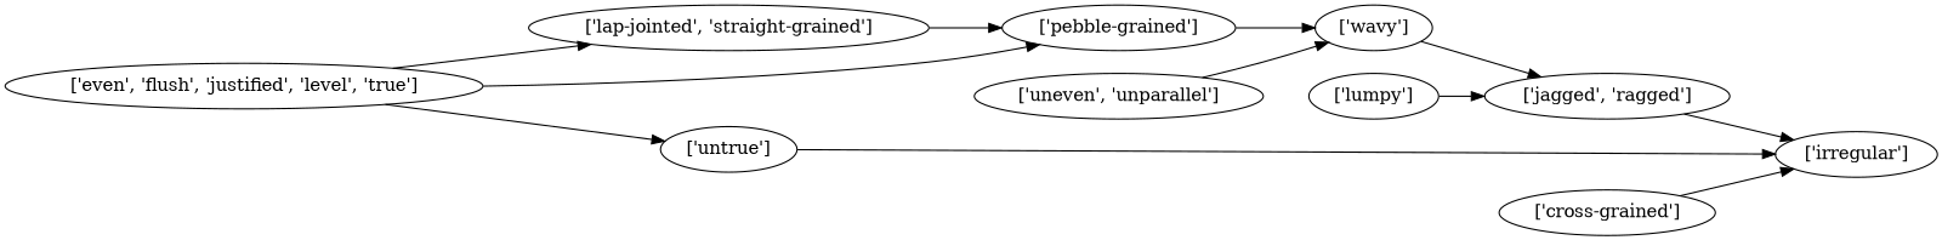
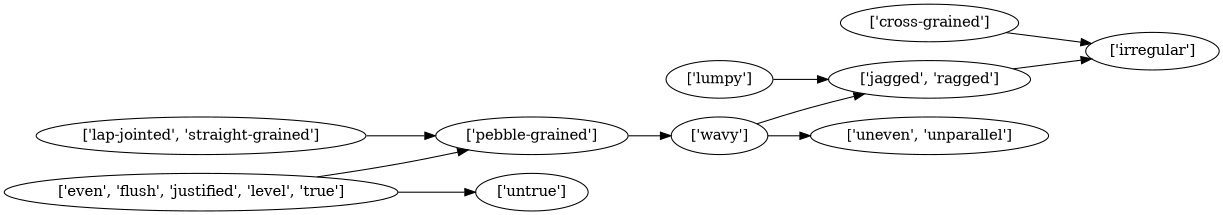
  strict digraph {
    rankdir=LR
    "['wavy']"
    "['jagged', 'ragged']"
    "['irregular']"
    "['lap-jointed', 'straight-grained']"
    "['pebble-grained']"
    "['uneven', 'unparallel']"
    "['even', 'flush', 'justified', 'level', 'true']"
    "['untrue']"
    "['lumpy']"
    "['cross-grained']"
    "['wavy']" -> "['jagged', 'ragged']"
    "['jagged', 'ragged']" -> "['irregular']"
    "['lap-jointed', 'straight-grained']" -> "['pebble-grained']"
    "['pebble-grained']" -> "['wavy']"
-   "['uneven', 'unparallel']" -> "['wavy']"
-   "['even', 'flush', 'justified', 'level', 'true']" -> "['lap-jointed', 'straight-grained']"
+   "['wavy']" -> "['uneven', 'unparallel']"
    "['even', 'flush', 'justified', 'level', 'true']" -> "['pebble-grained']"
    "['even', 'flush', 'justified', 'level', 'true']" -> "['untrue']"
-   "['untrue']" -> "['irregular']"
    "['lumpy']" -> "['jagged', 'ragged']"
    "['cross-grained']" -> "['irregular']"
  }
